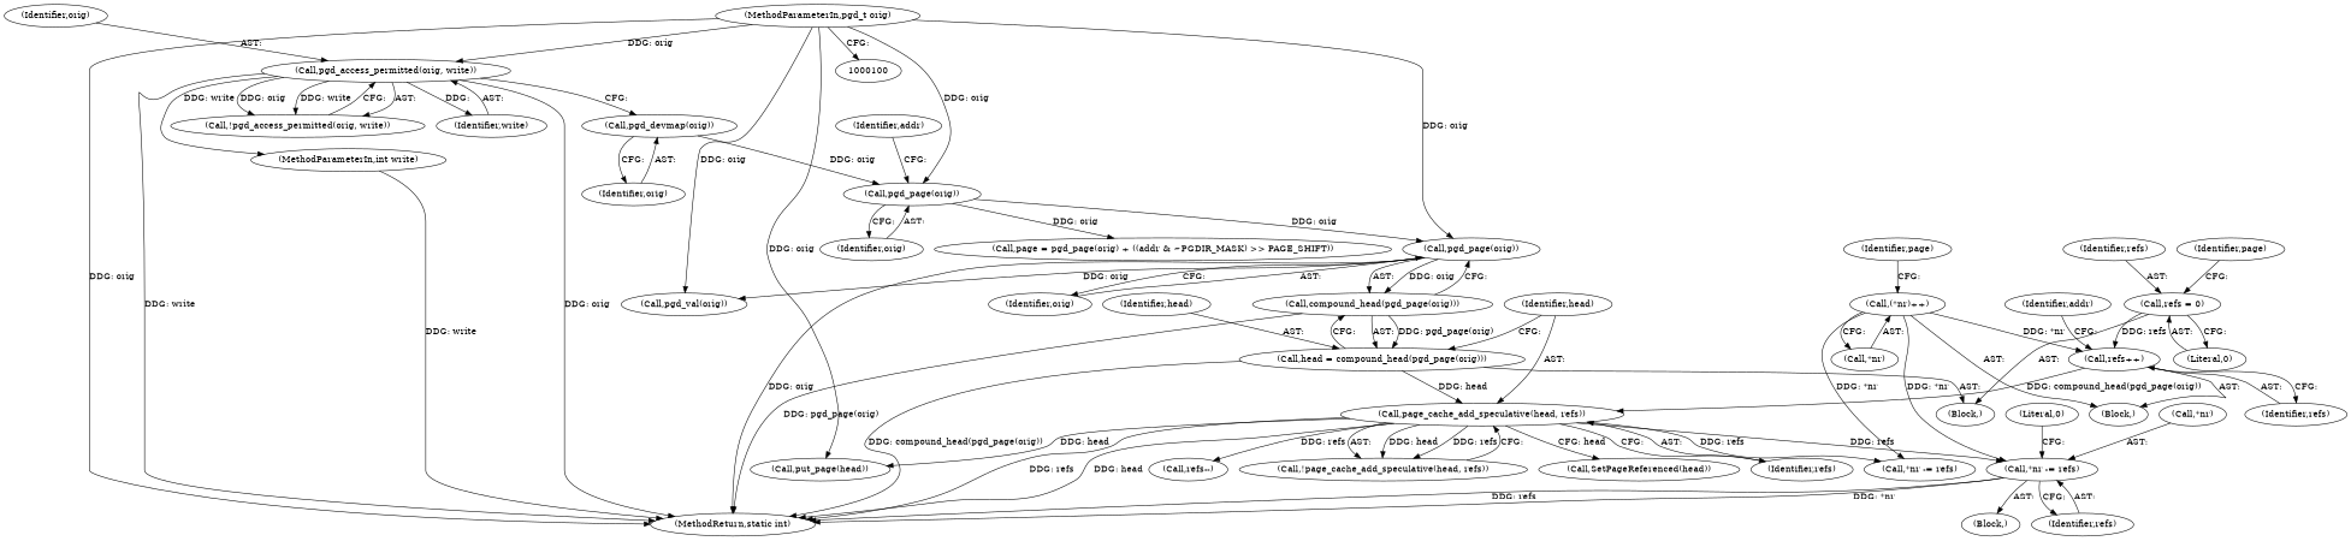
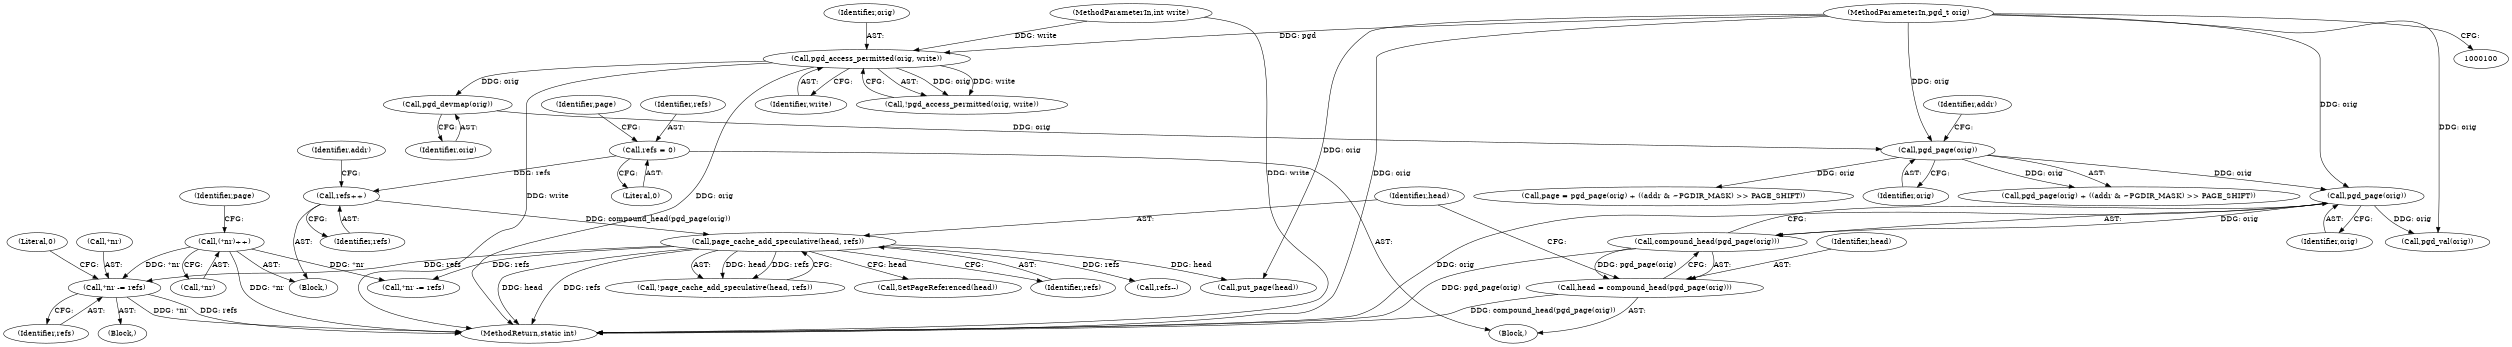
  digraph {
    n1 [label="(Call,*nr -= refs)"]
    n2 [label="(Block,)"]
    n3 [label="(MethodReturn,static int)"]
    n4 [label="(Identifier,refs)"]
    n5 [label="(Call,page_cache_add_speculative(head, refs))"]
    n6 [label="(Call,!page_cache_add_speculative(head, refs))"]
    n7 [label="(Call,SetPageReferenced(head))"]
    n8 [label="(Identifier,refs)"]
    n9 [label="(Call,put_page(head))"]
    n10 [label="(Call,*nr -= refs)"]
    n11 [label="(Call,refs--)"]
    n12 [label="(Call,head = compound_head(pgd_page(orig)))"]
    n13 [label="(Call,compound_head(pgd_page(orig)))"]
    n14 [label="(Block,)"]
    n15 [label="(Call,pgd_page(orig))"]
    n16 [label="(Identifier,orig)"]
    n17 [label="(Call,pgd_val(orig))"]
    n18 [label="(Call,pgd_page(orig))"]
    n19 [label="(Call,page = pgd_page(orig) + ((addr & ~PGDIR_MASK) >> PAGE_SHIFT))"]
+   n20 [label="(Call,pgd_page(orig) + ((addr & ~PGDIR_MASK) >> PAGE_SHIFT))"]
    n21 [label="(Identifier,orig)"]
    n22 [label="(Call,pgd_devmap(orig))"]
    n23 [label="(Identifier,orig)"]
    n24 [label="(Call,pgd_access_permitted(orig, write))"]
    n25 [label="(Identifier,write)"]
    n26 [label="(Call,!pgd_access_permitted(orig, write))"]
    n27 [label="(MethodParameterIn,pgd_t orig)"]
    1000100
    n29 [label="(MethodParameterIn,int write)"]
    n30 [label="(Call,refs++)"]
    n31 [label="(Block,)"]
    n32 [label="(Identifier,refs)"]
    n33 [label="(Call,refs = 0)"]
    n34 [label="(Literal,0)"]
    n35 [label="(Call,(*nr)++)"]
    n36 [label="(Call,*nr)"]
    n37 [label="(Identifier,orig)"]
    n38 [label="(Literal,0)"]
    n39 [label="(Identifier,refs)"]
    n40 [label="(Identifier,page)"]
    n41 [label="(Identifier,addr)"]
    n42 [label="(Identifier,head)"]
    n43 [label="(Identifier,head)"]
    n44 [label="(Call,*nr)"]
    n45 [label="(Identifier,page)"]
    n46 [label="(Identifier,addr)"]
    n1 -> n2 [label="AST: "]
    n1 -> n3 [label="DDG: *nr"]
    n1 -> n3 [label="DDG: refs"]
    n1 -> n4 [label="CFG: "]
    n4 -> n1 [label="AST: "]
    n5 -> n1 [label="DDG: refs"]
    n5 -> n3 [label="DDG: refs"]
    n5 -> n3 [label="DDG: head"]
    n5 -> n6 [label="AST: "]
    n5 -> n6 [label="DDG: head"]
    n5 -> n6 [label="DDG: refs"]
    n5 -> n7 [label="CFG: head"]
    n5 -> n8 [label="CFG: "]
    n5 -> n9 [label="DDG: head"]
    n5 -> n10 [label="DDG: refs"]
    n5 -> n11 [label="DDG: refs"]
    n6 -> n5 [label="CFG: "]
    n8 -> n5 [label="AST: "]
    n12 -> n3 [label="DDG: compound_head(pgd_page(orig))"]
-   n12 -> n5 [label="DDG: head"]
    n12 -> n13 [label="CFG: "]
    n12 -> n14 [label="AST: "]
    n13 -> n3 [label="DDG: pgd_page(orig)"]
    n13 -> n12 [label="AST: "]
    n13 -> n12 [label="DDG: pgd_page(orig)"]
    n13 -> n15 [label="CFG: "]
    n15 -> n3 [label="DDG: orig"]
    n15 -> n13 [label="AST: "]
    n15 -> n13 [label="DDG: orig"]
    n15 -> n16 [label="CFG: "]
    n15 -> n17 [label="DDG: orig"]
    n16 -> n15 [label="AST: "]
    n18 -> n15 [label="DDG: orig"]
    n18 -> n19 [label="DDG: orig"]
+   n18 -> n20 [label="AST: "]
+   n18 -> n20 [label="DDG: orig"]
    n18 -> n21 [label="CFG: "]
    n21 -> n18 [label="AST: "]
    n22 -> n18 [label="DDG: orig"]
    n22 -> n23 [label="CFG: "]
    n23 -> n22 [label="AST: "]
    n24 -> n3 [label="DDG: orig"]
    n24 -> n3 [label="DDG: write"]
-   n24 -> n22 [label="CFG: "]
-   n24 -> n25 [label="DDG: "]
+   n24 -> n22 [label="DDG: orig"]
+   n24 -> n25 [label="CFG: "]
    n24 -> n26 [label="AST: "]
    n24 -> n26 [label="DDG: orig"]
    n24 -> n26 [label="DDG: write"]
    n25 -> n24 [label="AST: "]
    n26 -> n24 [label="CFG: "]
    n27 -> n3 [label="DDG: orig"]
    n27 -> n9 [label="DDG: orig"]
    n27 -> n15 [label="DDG: orig"]
    n27 -> n17 [label="DDG: orig"]
    n27 -> n18 [label="DDG: orig"]
-   n27 -> n24 [label="DDG: orig"]
+   n27 -> n24 [label="DDG: pgd"]
    n27 -> 1000100 [label="CFG: "]
    n29 -> n3 [label="DDG: write"]
-   n24 -> n29 [label="DDG: write"]
+   n29 -> n24 [label="DDG: write"]
    n30 -> n5 [label="DDG: compound_head(pgd_page(orig))"]
    n30 -> n31 [label="AST: "]
    n30 -> n32 [label="CFG: "]
    n32 -> n30 [label="AST: "]
    n33 -> n14 [label="AST: "]
    n33 -> n30 [label="DDG: refs"]
    n33 -> n34 [label="CFG: "]
    n34 -> n33 [label="AST: "]
    n35 -> n1 [label="DDG: *nr"]
-   n35 -> n30 [label="DDG: *nr"]
+   n35 -> n3 [label="DDG: *nr"]
    n35 -> n10 [label="DDG: *nr"]
    n35 -> n31 [label="AST: "]
    n35 -> n36 [label="CFG: "]
    n36 -> n35 [label="AST: "]
    n37 -> n24 [label="AST: "]
    n38 -> n1 [label="CFG: "]
    n39 -> n33 [label="AST: "]
    n40 -> n35 [label="CFG: "]
    n41 -> n30 [label="CFG: "]
    n42 -> n5 [label="AST: "]
    n42 -> n12 [label="CFG: "]
    n43 -> n12 [label="AST: "]
    n44 -> n1 [label="AST: "]
    n45 -> n33 [label="CFG: "]
    n46 -> n18 [label="CFG: "]
  }
